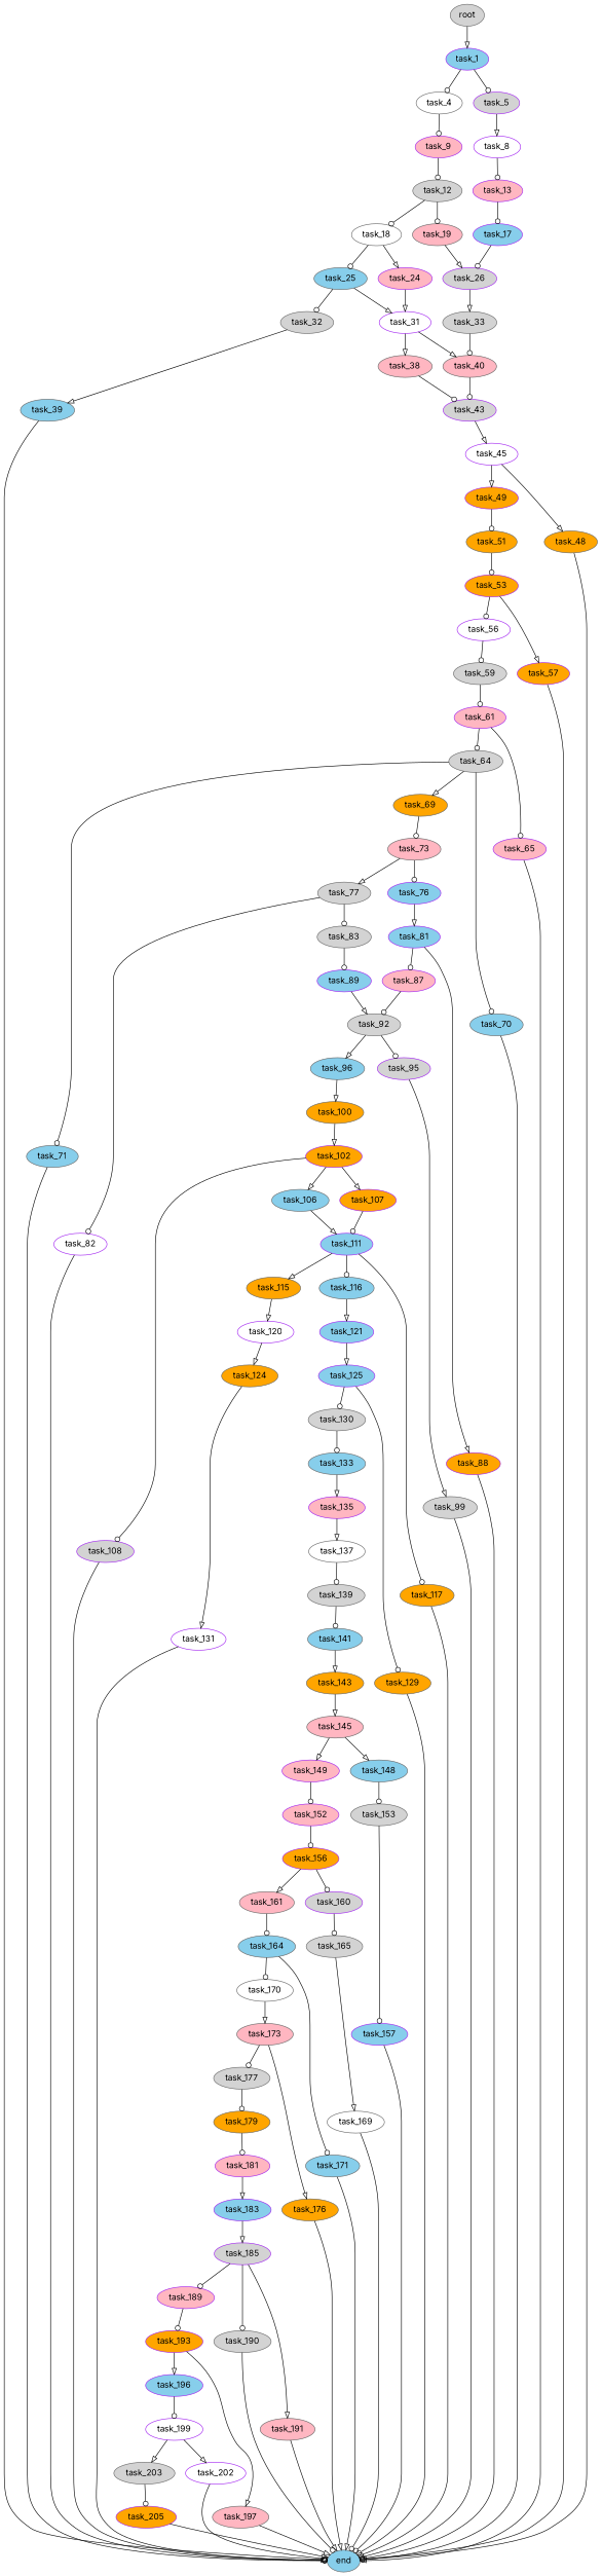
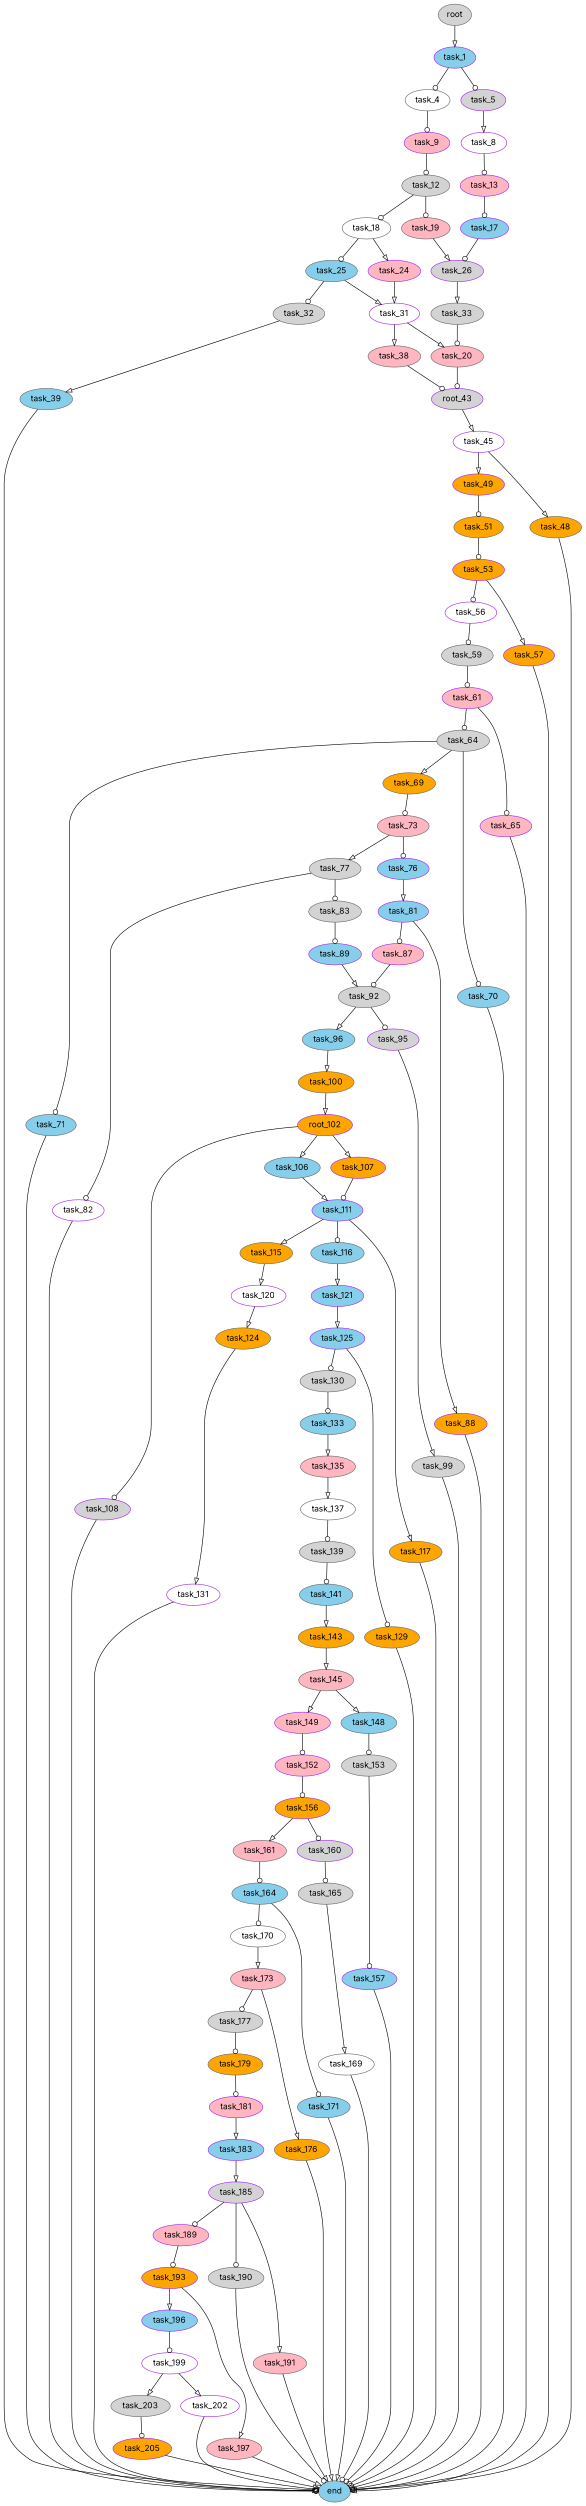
  digraph {
    fontname=Inter
    node [color=gray40 fillcolor=skyblue fontname=Inter style=filled]
    edge [arrowhead=odot fontname=Inter]
    task_1 [color=purple]
    root [fillcolor=lightgrey]
    task_4 [fillcolor=white]
    task_5 [color=purple fillcolor=lightgrey]
    task_9 [color=purple fillcolor=lightpink]
    task_8 [color=purple fillcolor=white]
    task_12 [fillcolor=lightgrey]
    task_13 [color=purple fillcolor=lightpink]
    task_18 [fillcolor=white]
    task_19 [fillcolor=lightpink]
    task_17 [color=purple]
    task_26 [color=purple fillcolor=lightgrey]
    task_24 [color=purple fillcolor=lightpink]
    task_25
    task_31 [color=purple fillcolor=white]
    task_32 [fillcolor=lightgrey]
    task_33 [fillcolor=lightgrey]
-   task_40 [fillcolor=lightpink]
+   task_40 [fillcolor=lightpink label=task_20]
    task_38 [fillcolor=lightpink]
    task_39
-   task_43 [color=purple fillcolor=lightgrey]
+   task_43 [color=purple fillcolor=lightgrey label=root_43]
    end
    task_45 [color=purple fillcolor=white]
    task_48 [fillcolor=orange]
    task_49 [color=purple fillcolor=orange]
    task_51 [fillcolor=orange]
    task_53 [color=purple fillcolor=orange]
    task_56 [color=purple fillcolor=white]
    task_57 [color=purple fillcolor=orange]
    task_59 [fillcolor=lightgrey]
    task_61 [color=purple fillcolor=lightpink]
    task_64 [fillcolor=lightgrey]
    task_65 [color=purple fillcolor=lightpink]
    task_69 [fillcolor=orange]
    task_70
    task_71
    task_73 [fillcolor=lightpink]
    task_76 [color=purple]
    task_77 [fillcolor=lightgrey]
    task_81 [color=purple]
    task_82 [color=purple fillcolor=white]
    task_83 [fillcolor=lightgrey]
    task_87 [color=purple fillcolor=lightpink]
    task_88 [color=purple fillcolor=orange]
    task_89 [color=purple]
    task_92 [fillcolor=lightgrey]
    task_95 [color=purple fillcolor=lightgrey]
    task_96
    task_99 [fillcolor=lightgrey]
    task_100 [fillcolor=orange]
-   task_102 [color=purple fillcolor=orange]
+   task_102 [color=purple fillcolor=orange label=root_102]
    task_106
    task_107 [color=purple fillcolor=orange]
    task_108 [color=purple fillcolor=lightgrey]
    task_111 [color=purple]
    task_115 [fillcolor=orange]
    task_116
    task_117 [fillcolor=orange]
    task_120 [color=purple fillcolor=white]
    task_121 [color=purple]
    task_124 [fillcolor=orange]
    task_125 [color=purple]
    task_131 [color=purple fillcolor=white]
    task_129 [fillcolor=orange]
    task_130 [fillcolor=lightgrey]
    task_133
-   task_135 [color=purple fillcolor=lightpink]
+   task_135 [fillcolor=lightpink]
    task_137 [fillcolor=white]
    task_139 [fillcolor=lightgrey]
    task_141
    task_143 [fillcolor=orange]
    task_145 [fillcolor=lightpink]
    task_148
    task_149 [color=purple fillcolor=lightpink]
    task_153 [fillcolor=lightgrey]
    task_152 [color=purple fillcolor=lightpink]
    task_157 [color=purple]
    task_156 [color=purple fillcolor=orange]
    task_160 [color=purple fillcolor=lightgrey]
    task_161 [fillcolor=lightpink]
    task_165 [fillcolor=lightgrey]
    task_164
    task_169 [fillcolor=white]
    task_170 [fillcolor=white]
    task_171
    task_173 [fillcolor=lightpink]
    task_176 [fillcolor=orange]
    task_177 [fillcolor=lightgrey]
    task_179 [fillcolor=orange]
    task_181 [color=purple fillcolor=lightpink]
    task_183 [color=purple]
    task_185 [color=purple fillcolor=lightgrey]
    task_189 [color=purple fillcolor=lightpink]
    task_190 [fillcolor=lightgrey]
    task_191 [fillcolor=lightpink]
    task_193 [color=purple fillcolor=orange]
    task_196 [color=purple]
    task_197 [fillcolor=lightpink]
    task_199 [color=purple fillcolor=white]
    task_202 [color=purple fillcolor=white]
    task_203 [fillcolor=lightgrey]
    task_205 [color=purple fillcolor=orange]
    task_1 -> task_4
    task_1 -> task_5
    root -> task_1 [arrowhead=onormal]
    task_4 -> task_9
    task_5 -> task_8 [arrowhead=onormal]
    task_9 -> task_12
    task_8 -> task_13
    task_12 -> task_18
    task_12 -> task_19
    task_13 -> task_17
    task_18 -> task_24 [arrowhead=onormal]
    task_18 -> task_25
    task_19 -> task_26 [arrowhead=onormal]
    task_17 -> task_26
    task_26 -> task_33 [arrowhead=onormal]
    task_24 -> task_31 [arrowhead=onormal]
    task_25 -> task_31 [arrowhead=onormal]
    task_25 -> task_32
    task_31 -> task_40 [arrowhead=onormal]
    task_31 -> task_38 [arrowhead=onormal]
    task_32 -> task_39 [arrowhead=onormal]
    task_33 -> task_40
    task_40 -> task_43
    task_38 -> task_43
    task_39 -> end
    task_43 -> task_45 [arrowhead=onormal]
    task_45 -> task_48 [arrowhead=onormal]
    task_45 -> task_49 [arrowhead=onormal]
    task_48 -> end
    task_49 -> task_51
    task_51 -> task_53
    task_53 -> task_56
    task_53 -> task_57 [arrowhead=onormal]
    task_56 -> task_59
    task_57 -> end [arrowhead=onormal]
    task_59 -> task_61
    task_61 -> task_64
    task_61 -> task_65
    task_64 -> task_69 [arrowhead=onormal]
    task_64 -> task_70
    task_64 -> task_71
    task_65 -> end [arrowhead=onormal]
    task_69 -> task_73
    task_70 -> end
    task_71 -> end
    task_73 -> task_76
    task_73 -> task_77 [arrowhead=onormal]
    task_76 -> task_81 [arrowhead=onormal]
    task_77 -> task_82
    task_77 -> task_83
    task_81 -> task_87
    task_81 -> task_88 [arrowhead=onormal]
    task_82 -> end
    task_83 -> task_89
    task_87 -> task_92
    task_88 -> end
    task_89 -> task_92 [arrowhead=onormal]
    task_92 -> task_95
    task_92 -> task_96 [arrowhead=onormal]
    task_95 -> task_99 [arrowhead=onormal]
    task_96 -> task_100 [arrowhead=onormal]
    task_99 -> end
    task_100 -> task_102 [arrowhead=onormal]
    task_102 -> task_106 [arrowhead=onormal]
    task_102 -> task_107 [arrowhead=onormal]
    task_102 -> task_108
    task_106 -> task_111 [arrowhead=onormal]
    task_107 -> task_111
    task_108 -> end [arrowhead=onormal]
    task_111 -> task_115 [arrowhead=onormal]
    task_111 -> task_116
-   task_111 -> task_117
+   task_111 -> task_117 [arrowhead=onormal]
    task_115 -> task_120 [arrowhead=onormal]
    task_116 -> task_121 [arrowhead=onormal]
    task_117 -> end
    task_120 -> task_124 [arrowhead=onormal]
    task_121 -> task_125 [arrowhead=onormal]
    task_124 -> task_131 [arrowhead=onormal]
    task_125 -> task_129
    task_125 -> task_130
    task_131 -> end
    task_129 -> end
    task_130 -> task_133
    task_133 -> task_135 [arrowhead=onormal]
    task_135 -> task_137 [arrowhead=onormal]
    task_137 -> task_139
    task_139 -> task_141
    task_141 -> task_143 [arrowhead=onormal]
    task_143 -> task_145 [arrowhead=onormal]
    task_145 -> task_148 [arrowhead=onormal]
    task_145 -> task_149 [arrowhead=onormal]
    task_148 -> task_153
    task_149 -> task_152
    task_153 -> task_157
    task_152 -> task_156
    task_157 -> end
    task_156 -> task_160
    task_156 -> task_161 [arrowhead=onormal]
    task_160 -> task_165
    task_161 -> task_164
    task_165 -> task_169 [arrowhead=onormal]
    task_164 -> task_170
    task_164 -> task_171
    task_169 -> end
    task_170 -> task_173 [arrowhead=onormal]
    task_171 -> end [arrowhead=onormal]
    task_173 -> task_176 [arrowhead=onormal]
    task_173 -> task_177
    task_176 -> end [arrowhead=onormal]
    task_177 -> task_179
    task_179 -> task_181
    task_181 -> task_183 [arrowhead=onormal]
    task_183 -> task_185 [arrowhead=onormal]
    task_185 -> task_189
    task_185 -> task_190
    task_185 -> task_191 [arrowhead=onormal]
    task_189 -> task_193
    task_190 -> end
    task_191 -> end [arrowhead=onormal]
    task_193 -> task_196 [arrowhead=onormal]
    task_193 -> task_197 [arrowhead=onormal]
    task_196 -> task_199
    task_197 -> end [arrowhead=onormal]
    task_199 -> task_202 [arrowhead=onormal]
    task_199 -> task_203 [arrowhead=onormal]
    task_202 -> end
    task_203 -> task_205
    task_205 -> end [arrowhead=onormal]
  }
